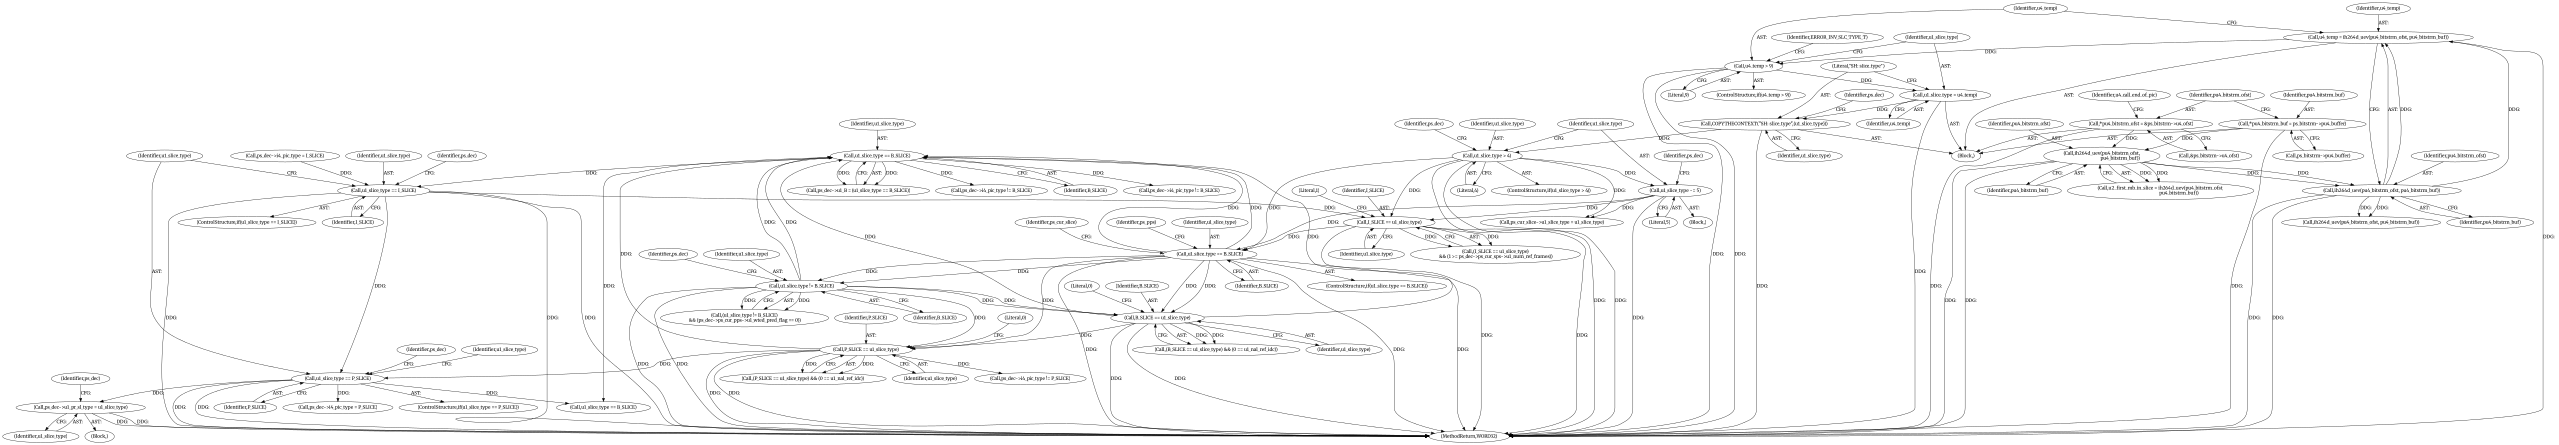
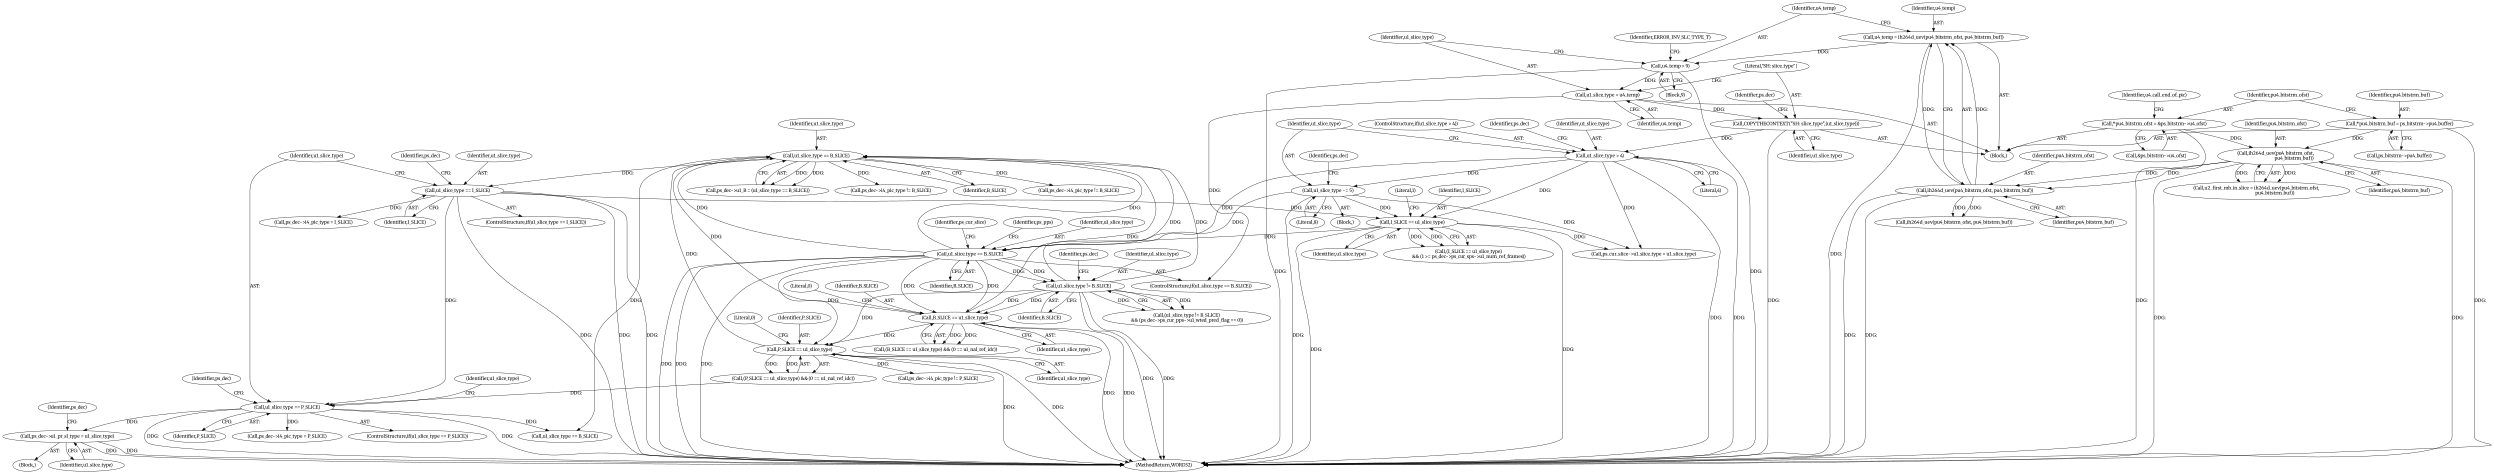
  digraph {
    fontname=Merriweather
    node [fontname=Merriweather]
    edge [fontname=Merriweather]
    n1 [label="(Call,ps_dec->u1_pr_sl_type = u1_slice_type)"]
    n2 [label="(Block,)"]
    n3 [label="(MethodReturn,WORD32)"]
    n4 [label="(Identifier,u1_slice_type)"]
    n5 [label="(Call,u1_slice_type == P_SLICE)"]
    n6 [label="(Call,ps_dec->i4_pic_type = P_SLICE)"]
    n7 [label="(ControlStructure,if(u1_slice_type == P_SLICE))"]
    n8 [label="(Call,u1_slice_type == B_SLICE)"]
    n9 [label="(Identifier,P_SLICE)"]
    n10 [label="(Call,u1_slice_type == I_SLICE)"]
    n11 [label="(ControlStructure,if(u1_slice_type == I_SLICE))"]
    n12 [label="(Call,ps_dec->i4_pic_type = I_SLICE)"]
    n13 [label="(Identifier,I_SLICE)"]
    n14 [label="(Call,I_SLICE == u1_slice_type)"]
    n15 [label="(Call,u1_slice_type == B_SLICE)"]
    n16 [label="(Call,ps_dec->u1_B = (u1_slice_type == B_SLICE))"]
    n17 [label="(Call,ps_dec->i4_pic_type != B_SLICE)"]
    n18 [label="(Identifier,B_SLICE)"]
    n19 [label="(Call,ps_dec->i4_pic_type != B_SLICE)"]
    n20 [label="(Call,u1_slice_type != B_SLICE)"]
    n21 [label="(Call,P_SLICE == u1_slice_type)"]
    n22 [label="(Call,B_SLICE == u1_slice_type)"]
    n23 [label="(Call,(u1_slice_type != B_SLICE)\n && (ps_dec->ps_cur_pps->u1_wted_pred_flag == 0))"]
    n24 [label="(Identifier,B_SLICE)"]
    n25 [label="(Call,(P_SLICE == u1_slice_type) && (0 == u1_nal_ref_idc))"]
    n26 [label="(Identifier,u1_slice_type)"]
    n27 [label="(Call,ps_dec->i4_pic_type != P_SLICE)"]
    n28 [label="(Call,(B_SLICE == u1_slice_type) && (0 == u1_nal_ref_idc))"]
    n29 [label="(Identifier,u1_slice_type)"]
    n30 [label="(Call,u1_slice_type == B_SLICE)"]
    n31 [label="(ControlStructure,if(u1_slice_type == B_SLICE))"]
    n32 [label="(Identifier,B_SLICE)"]
    n33 [label="(Identifier,u1_slice_type)"]
    n34 [label="(Call,ps_cur_slice->u1_slice_type = u1_slice_type)"]
    n35 [label="(Call,(I_SLICE == u1_slice_type)\n && (1 >= ps_dec->ps_cur_sps->u1_num_ref_frames))"]
    n36 [label="(Call,u1_slice_type > 4)"]
    n37 [label="(Call,u1_slice_type -= 5)"]
    n38 [label="(Literal,4)"]
    n39 [label="(ControlStructure,if(u1_slice_type > 4))"]
    n40 [label="(Block,)"]
-   n41 [label="(Literal,5)"]
+   n41 [label="(Literal,8)"]
    n42 [label="(Call,COPYTHECONTEXT(\"SH: slice_type\",(u1_slice_type)))"]
    n43 [label="(Identifier,u1_slice_type)"]
    n44 [label="(Block,)"]
    n45 [label="(Call,u1_slice_type = u4_temp)"]
    n46 [label="(Identifier,u4_temp)"]
    n47 [label="(Call,u4_temp > 9)"]
-   n48 [label="(Literal,9)"]
-   n49 [label="(ControlStructure,if(u4_temp > 9))"]
+   n48 [label="(Block,9)"]
    n50 [label="(Call,u4_temp = ih264d_uev(pu4_bitstrm_ofst, pu4_bitstrm_buf))"]
    n51 [label="(Call,ih264d_uev(pu4_bitstrm_ofst, pu4_bitstrm_buf))"]
    n52 [label="(Call,ih264d_uev(pu4_bitstrm_ofst, pu4_bitstrm_buf))"]
    n53 [label="(Identifier,pu4_bitstrm_buf)"]
    n54 [label="(Call,ih264d_uev(pu4_bitstrm_ofst,\n                                     pu4_bitstrm_buf))"]
    n55 [label="(Call,u2_first_mb_in_slice = ih264d_uev(pu4_bitstrm_ofst,\n                                     pu4_bitstrm_buf))"]
    n56 [label="(Identifier,pu4_bitstrm_buf)"]
    n57 [label="(Call,*pu4_bitstrm_ofst = &ps_bitstrm->u4_ofst)"]
    n58 [label="(Call,&ps_bitstrm->u4_ofst)"]
    n59 [label="(Call,*pu4_bitstrm_buf = ps_bitstrm->pu4_buffer)"]
    n60 [label="(Call,ps_bitstrm->pu4_buffer)"]
    n61 [label="(Identifier,u1_slice_type)"]
    n62 [label="(Literal,0)"]
    n63 [label="(Literal,0)"]
    n64 [label="(Identifier,P_SLICE)"]
    n65 [label="(Identifier,u4_call_end_of_pic)"]
    n66 [label="(Identifier,u1_slice_type)"]
    n67 [label="(Identifier,ps_dec)"]
    n68 [label="(Identifier,u1_slice_type)"]
    n69 [label="(Identifier,ERROR_INV_SLC_TYPE_T)"]
    n70 [label="(Identifier,ps_cur_slice)"]
    n71 [label="(Identifier,u4_temp)"]
    n72 [label="(Identifier,pu4_bitstrm_ofst)"]
    n73 [label="(Identifier,ps_pps)"]
    n74 [label="(Identifier,ps_dec)"]
    n75 [label="(Identifier,u1_slice_type)"]
    n76 [label="(Identifier,ps_dec)"]
    n77 [label="(Identifier,u1_slice_type)"]
    n78 [label="(Identifier,pu4_bitstrm_ofst)"]
    n79 [label="(Identifier,ps_dec)"]
    n80 [label="(Identifier,u4_temp)"]
    n81 [label="(Identifier,B_SLICE)"]
    n82 [label="(Identifier,pu4_bitstrm_buf)"]
    n83 [label="(Identifier,u1_slice_type)"]
    n84 [label="(Identifier,u1_slice_type)"]
    n85 [label="(Identifier,u1_slice_type)"]
    n86 [label="(Identifier,ps_dec)"]
    n87 [label="(Identifier,u1_slice_type)"]
    n88 [label="(Literal,\"SH: slice_type\")"]
    n89 [label="(Identifier,ps_dec)"]
    n90 [label="(Literal,1)"]
    n91 [label="(Identifier,pu4_bitstrm_ofst)"]
    n92 [label="(Identifier,I_SLICE)"]
    n93 [label="(Identifier,ps_dec)"]
    n1 -> n2 [label="AST: "]
    n1 -> n3 [label="DDG: "]
    n1 -> n3 [label="DDG: "]
    n1 -> n4 [label="CFG: "]
    n4 -> n1 [label="AST: "]
    n5 -> n1 [label="DDG: "]
    n5 -> n3 [label="DDG: "]
    n5 -> n3 [label="DDG: "]
    n5 -> n6 [label="DDG: "]
    n5 -> n7 [label="AST: "]
    n5 -> n8 [label="DDG: "]
    n5 -> n9 [label="CFG: "]
    n9 -> n5 [label="AST: "]
    n10 -> n3 [label="DDG: "]
    n10 -> n3 [label="DDG: "]
    n10 -> n3 [label="DDG: "]
    n10 -> n5 [label="DDG: "]
    n10 -> n11 [label="AST: "]
-   n12 -> n10 [label="DDG: "]
+   n10 -> n12 [label="DDG: "]
    n10 -> n13 [label="CFG: "]
    n10 -> n14 [label="DDG: "]
    n13 -> n10 [label="AST: "]
    n14 -> n3 [label="DDG: "]
    n14 -> n3 [label="DDG: "]
    n14 -> n30 [label="DDG: "]
    n14 -> n33 [label="CFG: "]
+   n14 -> n34 [label="DDG: "]
    n14 -> n35 [label="AST: "]
    n14 -> n35 [label="DDG: "]
    n14 -> n35 [label="DDG: "]
    n15 -> n8 [label="DDG: "]
    n15 -> n10 [label="DDG: "]
    n15 -> n16 [label="AST: "]
    n15 -> n16 [label="DDG: "]
    n15 -> n16 [label="DDG: "]
    n15 -> n17 [label="DDG: "]
    n15 -> n18 [label="CFG: "]
    n15 -> n19 [label="DDG: "]
    n16 -> n15 [label="CFG: "]
    n18 -> n15 [label="AST: "]
    n20 -> n3 [label="DDG: "]
    n20 -> n3 [label="DDG: "]
    n20 -> n15 [label="DDG: "]
    n20 -> n15 [label="DDG: "]
    n20 -> n21 [label="DDG: "]
    n20 -> n22 [label="DDG: "]
    n20 -> n22 [label="DDG: "]
    n20 -> n23 [label="AST: "]
    n20 -> n23 [label="DDG: "]
    n20 -> n23 [label="DDG: "]
    n20 -> n24 [label="CFG: "]
    n21 -> n3 [label="DDG: "]
    n21 -> n3 [label="DDG: "]
-   n21 -> n5 [label="DDG: "]
+   n25 -> n5 [label="DDG: "]
    n21 -> n15 [label="DDG: "]
    n21 -> n25 [label="AST: "]
    n21 -> n25 [label="DDG: "]
    n21 -> n25 [label="DDG: "]
    n21 -> n26 [label="CFG: "]
    n21 -> n27 [label="DDG: "]
    n22 -> n3 [label="DDG: "]
    n22 -> n3 [label="DDG: "]
    n22 -> n15 [label="DDG: "]
    n22 -> n15 [label="DDG: "]
    n22 -> n21 [label="DDG: "]
    n22 -> n28 [label="AST: "]
    n22 -> n28 [label="DDG: "]
    n22 -> n28 [label="DDG: "]
    n22 -> n29 [label="CFG: "]
    n23 -> n20 [label="CFG: "]
    n24 -> n20 [label="AST: "]
-   n25 -> n21 [label="CFG: "]
+   n25 -> n21 [label="AST: "]
    n26 -> n21 [label="AST: "]
    n28 -> n22 [label="CFG: "]
    n29 -> n22 [label="AST: "]
    n30 -> n3 [label="DDG: "]
    n30 -> n3 [label="DDG: "]
    n30 -> n3 [label="DDG: "]
    n30 -> n15 [label="DDG: "]
    n30 -> n15 [label="DDG: "]
    n30 -> n20 [label="DDG: "]
    n30 -> n20 [label="DDG: "]
    n30 -> n21 [label="DDG: "]
    n30 -> n22 [label="DDG: "]
    n30 -> n22 [label="DDG: "]
    n30 -> n31 [label="AST: "]
    n30 -> n32 [label="CFG: "]
    n32 -> n30 [label="AST: "]
    n33 -> n14 [label="AST: "]
    n35 -> n14 [label="CFG: "]
    n36 -> n3 [label="DDG: "]
    n36 -> n3 [label="DDG: "]
    n36 -> n14 [label="DDG: "]
    n36 -> n30 [label="DDG: "]
    n36 -> n34 [label="DDG: "]
    n36 -> n37 [label="DDG: "]
    n36 -> n38 [label="CFG: "]
-   n36 -> n39 [label="AST: "]
+   n39 -> n36 [label="AST: "]
    n37 -> n3 [label="DDG: "]
    n37 -> n14 [label="DDG: "]
    n37 -> n30 [label="DDG: "]
    n37 -> n34 [label="DDG: "]
    n37 -> n40 [label="AST: "]
    n37 -> n41 [label="CFG: "]
-   n38 -> n36 [label="AST: "]
+   n38 -> n36 [label="CFG: "]
    n41 -> n37 [label="AST: "]
    n42 -> n3 [label="DDG: "]
    n42 -> n36 [label="DDG: "]
    n42 -> n43 [label="CFG: "]
    n42 -> n44 [label="AST: "]
    n43 -> n42 [label="AST: "]
-   n45 -> n3 [label="DDG: "]
+   n45 -> n31 [label="DDG: "]
    n45 -> n42 [label="DDG: "]
    n45 -> n44 [label="AST: "]
    n45 -> n46 [label="CFG: "]
    n46 -> n45 [label="AST: "]
    n47 -> n3 [label="DDG: "]
    n47 -> n3 [label="DDG: "]
    n47 -> n45 [label="DDG: "]
    n47 -> n48 [label="CFG: "]
-   n47 -> n49 [label="AST: "]
    n48 -> n47 [label="AST: "]
    n50 -> n3 [label="DDG: "]
    n50 -> n44 [label="AST: "]
    n50 -> n47 [label="DDG: "]
    n50 -> n51 [label="CFG: "]
    n51 -> n3 [label="DDG: "]
    n51 -> n3 [label="DDG: "]
    n51 -> n50 [label="AST: "]
    n51 -> n50 [label="DDG: "]
    n51 -> n50 [label="DDG: "]
    n51 -> n52 [label="DDG: "]
    n51 -> n52 [label="DDG: "]
    n51 -> n53 [label="CFG: "]
    n53 -> n51 [label="AST: "]
    n54 -> n3 [label="DDG: "]
    n54 -> n3 [label="DDG: "]
    n54 -> n51 [label="DDG: "]
    n54 -> n51 [label="DDG: "]
    n54 -> n55 [label="AST: "]
    n54 -> n55 [label="DDG: "]
    n54 -> n55 [label="DDG: "]
    n54 -> n56 [label="CFG: "]
    n55 -> n54 [label="CFG: "]
    n56 -> n54 [label="AST: "]
    n57 -> n3 [label="DDG: "]
    n57 -> n44 [label="AST: "]
    n57 -> n54 [label="DDG: "]
    n57 -> n58 [label="CFG: "]
    n58 -> n57 [label="AST: "]
    n59 -> n3 [label="DDG: "]
    n59 -> n44 [label="AST: "]
    n59 -> n54 [label="DDG: "]
    n59 -> n60 [label="CFG: "]
    n60 -> n59 [label="AST: "]
    n61 -> n36 [label="AST: "]
    n62 -> n21 [label="CFG: "]
    n63 -> n22 [label="CFG: "]
    n64 -> n21 [label="AST: "]
    n65 -> n57 [label="CFG: "]
    n66 -> n10 [label="AST: "]
    n67 -> n5 [label="CFG: "]
    n68 -> n45 [label="AST: "]
    n68 -> n47 [label="CFG: "]
    n69 -> n47 [label="CFG: "]
    n70 -> n30 [label="CFG: "]
    n71 -> n47 [label="AST: "]
    n71 -> n50 [label="CFG: "]
    n72 -> n51 [label="AST: "]
    n73 -> n30 [label="CFG: "]
    n74 -> n10 [label="CFG: "]
    n75 -> n15 [label="AST: "]
    n76 -> n42 [label="CFG: "]
    n77 -> n36 [label="CFG: "]
    n77 -> n37 [label="AST: "]
    n78 -> n54 [label="AST: "]
    n79 -> n20 [label="CFG: "]
    n80 -> n50 [label="AST: "]
    n81 -> n22 [label="AST: "]
    n82 -> n59 [label="AST: "]
    n83 -> n5 [label="CFG: "]
    n84 -> n5 [label="AST: "]
    n84 -> n10 [label="CFG: "]
    n85 -> n20 [label="AST: "]
    n86 -> n36 [label="CFG: "]
    n87 -> n30 [label="AST: "]
    n88 -> n42 [label="AST: "]
    n88 -> n45 [label="CFG: "]
    n89 -> n37 [label="CFG: "]
    n90 -> n14 [label="CFG: "]
    n91 -> n57 [label="AST: "]
    n91 -> n59 [label="CFG: "]
    n92 -> n14 [label="AST: "]
    n93 -> n1 [label="CFG: "]
  }
